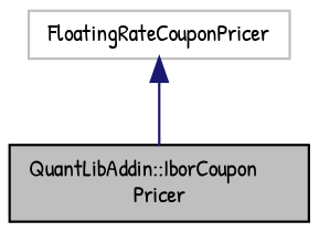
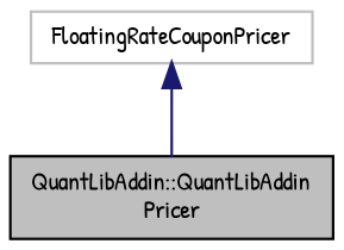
  digraph {
    fontname="Patrick Hand"
    node [fontname="Patrick Hand" fontsize=10 shape=record style=filled]
-   n1 [color=black fillcolor=grey75 fontcolor=black height=0.2 label="QuantLibAddin::IborCoupon\lPricer" width=0.4]
+   n1 [color=black fillcolor=grey75 fontcolor=black height=0.2 label="QuantLibAddin::QuantLibAddin\lPricer" width=0.4]
    n2 [color=grey75 fillcolor=white height=0.2 label=FloatingRateCouponPricer width=0.4]
    n2 -> n1 [color=midnightblue dir=back fontname="Patrick Hand" fontsize=10 labelfontname=Helvetica labelfontsize=10 style=solid]
  }
